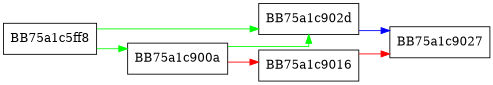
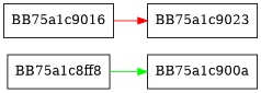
  digraph {
    rankdir=LR
    splines=ortho
    node [shape=box]
    edge [color=green]
-   BB75a1c8ff8 [label=BB75a1c5ff8]
-   BB75a1c902d
+   BB75a1c8ff8
    BB75a1c900a
-   BB75a1c9027
+   BB75a1c9027 [label=BB75a1c9023]
    BB75a1c9016
-   BB75a1c8ff8 -> BB75a1c902d
    BB75a1c8ff8 -> BB75a1c900a
-   BB75a1c902d -> BB75a1c9027 [color=blue]
-   BB75a1c900a -> BB75a1c902d
-   BB75a1c900a -> BB75a1c9016 [color=red]
    BB75a1c9016 -> BB75a1c9027 [color=red]
  }
